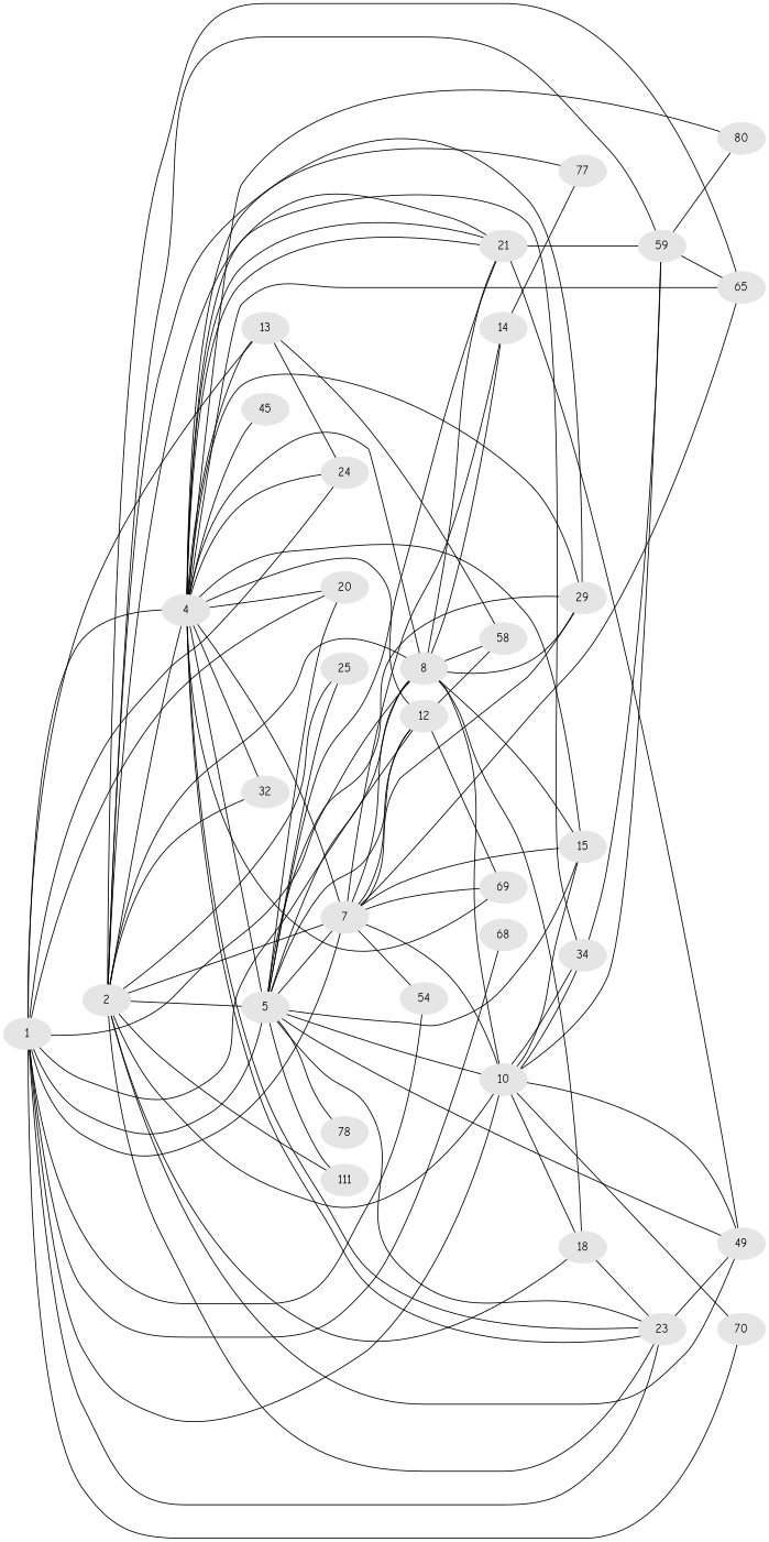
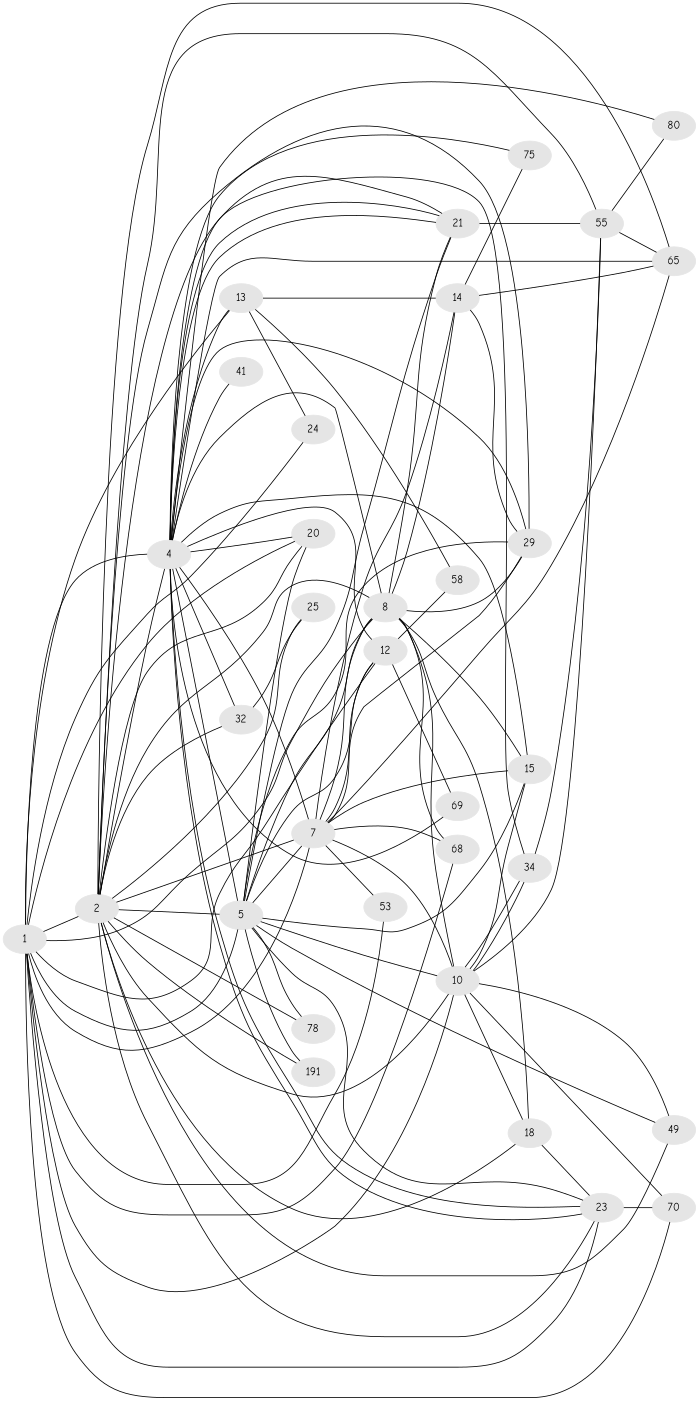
  graph {
    fontname="Comic Neue"
    rankdir=LR
    node [color=gray90 fontname="Comic Neue" style=filled]
    edge [fontname="Comic Neue"]
    1 [super="+11+64"]
    2 [super="+38+73+72+3+41+6"]
    4 [super="+39+76+61+48+9+31+79+77+30"]
    5 [super="+35+22+16"]
    7 [super="+74+43+53"]
    8 [super="+87+44"]
    10
    12 [super="+28"]
    13
    20
    23 [super="+47+60+85"]
    24 [super="+84"]
-   54
+   54 [label=53]
    68
    70
    18 [super="+26+105+99"]
    21
    25
    29 [super="+33+36+40+37"]
    32
    49 [super="+52+55"]
-   59 [super="+67"]
+   59 [super="+67" label=55]
    65 [super="+88+94+66"]
    78
-   111
+   111 [label=191]
    69 [super="+83+109"]
    15
    34
-   45 [super="+71"]
-   75 [label=77]
+   45 [super="+71" label=41]
+   75
    80
    14 [super="+91"]
    58
+   1 -- 2 [weight=6]
    1 -- 4 [weight=4]
    1 -- 5 [weight=4]
    1 -- 7 [weight=2]
    1 -- 8
    1 -- 10
    1 -- 12
    1 -- 13
    1 -- 20
    1 -- 23
    1 -- 24
    1 -- 54
    1 -- 68
    1 -- 70
    2 -- 4 [weight=7]
    2 -- 5 [weight=6]
    2 -- 7 [weight=3]
    2 -- 8 [weight=3]
    2 -- 10 [weight=5]
+   2 -- 20
    2 -- 23 [weight=2]
    2 -- 18 [weight=3]
    2 -- 21
    2 -- 25
    2 -- 29
    2 -- 32
    2 -- 49 [weight=2]
    2 -- 59
    2 -- 65
+   2 -- 78
    2 -- 111
    4 -- 5 [weight=7]
    4 -- 7 [weight=6]
    4 -- 8 [weight=2]
    4 -- 12
    4 -- 13
    4 -- 20
    4 -- 23
    4 -- 23
-   4 -- 24
    4 -- 21 [weight=3]
    4 -- 21
    4 -- 29
    4 -- 32
    4 -- 65
    4 -- 69 [weight=2]
    4 -- 15
    4 -- 34
    4 -- 45 [weight=2]
    4 -- 75
    4 -- 80
    5 -- 7 [weight=3]
    5 -- 8 [weight=2]
    5 -- 10 [weight=2]
    5 -- 12
    5 -- 20
    5 -- 23
    5 -- 21
-   5 -- 25
+   32 -- 25
    5 -- 29 [weight=3]
    5 -- 49
    5 -- 78
    5 -- 111
    5 -- 15
    7 -- 8
    7 -- 10 [weight=3]
    7 -- 12
    7 -- 54
    7 -- 29
    7 -- 65
-   7 -- 69
+   7 -- 68
    7 -- 15
    7 -- 14
    8 -- 10 [weight=2]
-   8 -- 58
+   8 -- 68
    8 -- 18 [weight=2]
    8 -- 21
    8 -- 29 [weight=2]
    8 -- 15
    8 -- 14
    10 -- 70
    10 -- 18
    10 -- 49
    10 -- 59
    10 -- 15
    10 -- 34
    10 -- 34
    12 -- 69
    12 -- 58
    13 -- 24
+   13 -- 14
    13 -- 58
-   23 -- 49
+   23 -- 70
    18 -- 23
-   21 -- 49
    21 -- 59
    59 -- 65
    59 -- 80
    34 -- 59
+   14 -- 29
+   14 -- 65
    14 -- 75
  }
